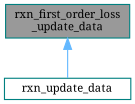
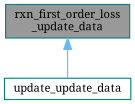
  digraph {
    rankdir=TB
    fontname="Noto Serif"
    node [color=teal fontname="Noto Serif" fontsize=10 shape=box style=filled]
    n1 [fillcolor=grey60 fontcolor=black height=0.2 label="rxn_first_order_loss\l_update_data" width=0.4]
-   n2 [fillcolor=white height=0.2 label=rxn_update_data width=0.4]
+   n2 [fillcolor=white height=0.2 label=update_update_data width=0.4]
    n1 -> n2 [color=steelblue1 dir=back fontname="Noto Serif" fontsize=10 labelfontname=Helvetica labelfontsize=10 style=solid]
  }
